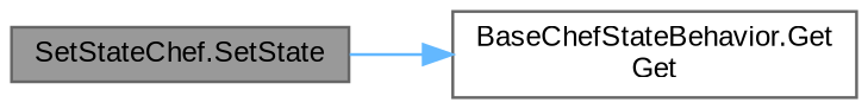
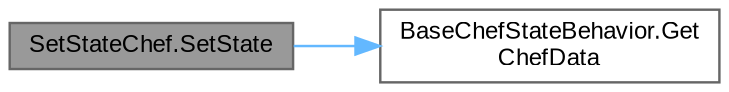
  digraph {
    rankdir=LR
    fontname="Liberation Sans"
    node [fontname="Liberation Sans" fontsize=10 shape=box style=filled]
    n1 [color=gray40 fillcolor=grey60 fontcolor=black height=0.2 label="SetStateChef.SetState" width=0.4]
-   n2 [color=grey40 fillcolor=white height=0.2 label="BaseChefStateBehavior.Get\lGet" width=0.4]
+   n2 [color=grey40 fillcolor=white height=0.2 label="BaseChefStateBehavior.Get\lChefData" width=0.4]
    n1 -> n2 [color=steelblue1 fontname="Liberation Sans" fontsize=10 labelfontname=Helvetica labelfontsize=10 style=solid]
  }
